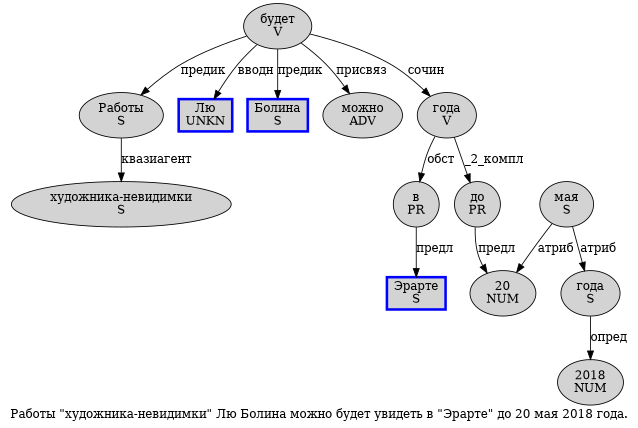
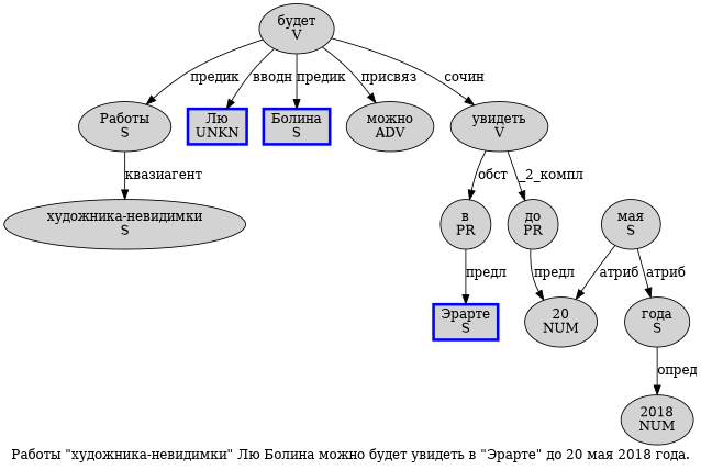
  digraph {
    label="Работы \"художника-невидимки\" Лю Болина можно будет увидеть в \"Эрарте\" до 20 мая 2018 года."
    node [fillcolor=lightgray penwidth=1 shape=ellipse style=filled]
    n1 [label="Работы\nS"]
    n2 [label="художника-невидимки\nS"]
    n3 [color=blue label="Лю\nUNKN" penwidth=3 shape=box]
    n4 [color=blue label="Болина\nS" penwidth=3 shape=box]
    n5 [label="можно\nADV"]
    n6 [label="будет\nV"]
-   n7 [label="года\nV"]
+   n7 [label="увидеть\nV"]
    n8 [label="в\nPR"]
    n9 [label="до\nPR"]
    n10 [color=blue label="Эрарте\nS" penwidth=3 shape=box]
    n11 [label="20\nNUM"]
    n12 [label="мая\nS"]
    n13 [label="года\nS"]
    n14 [label="2018\nNUM"]
    n1 -> n2 [label="квазиагент"]
    n6 -> n1 [label="предик"]
    n6 -> n3 [label="вводн"]
    n6 -> n4 [label="предик"]
    n6 -> n5 [label="присвяз"]
    n6 -> n7 [label="сочин"]
    n7 -> n8 [label="обст"]
    n7 -> n9 [label="_2_компл"]
    n8 -> n10 [label="предл"]
    n9 -> n11 [label="предл"]
    n12 -> n11 [label="атриб"]
    n12 -> n13 [label="атриб"]
    n13 -> n14 [label="опред"]
  }
